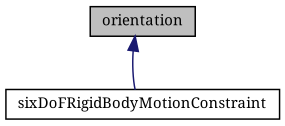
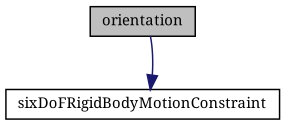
  digraph {
    fontname="Noto Serif"
    node [color=black fontname="Noto Serif" fontsize=10 shape=record]
    n1 [fillcolor=grey75 fontcolor=black height=0.2 label=orientation style=filled width=0.4]
    n2 [height=0.2 label=sixDoFRigidBodyMotionConstraint width=0.4]
-   n1 -> n2 [color=midnightblue dir=back fontname="Noto Serif" fontsize=10 labelfontname=Helvetica labelfontsize=10 style=solid]
+   n2 -> n1 [color=midnightblue dir=back fontname="Noto Serif" fontsize=10 labelfontname=Helvetica labelfontsize=10 style=solid]
  }
